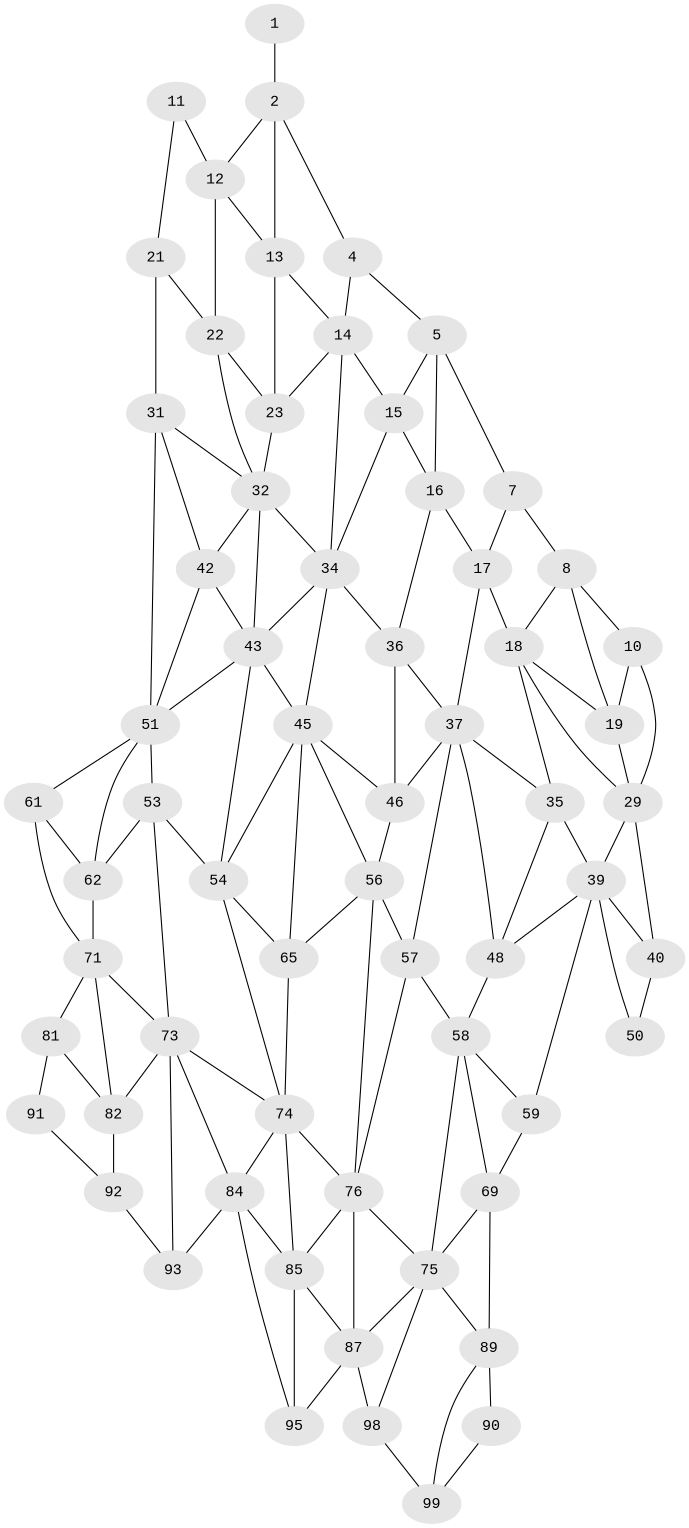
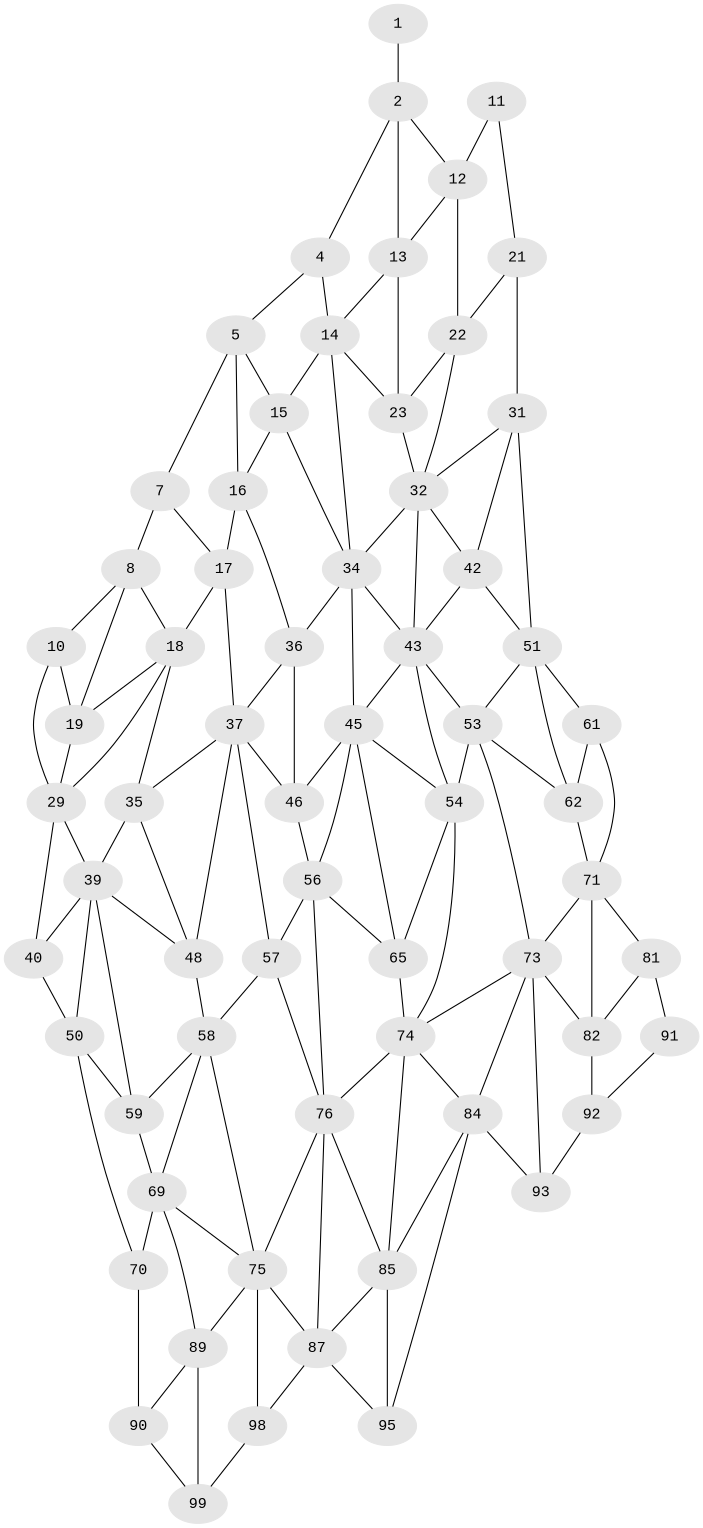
  graph {
    fontname="Liberation Mono"
    node [color=gray90 fontname="Liberation Mono" style=filled]
    edge [fontname="Liberation Mono"]
    2 [super="+3"]
    4
    12
    13
    1
    11
    21
    5 [super="+6"]
    14 [super="+24"]
    22
    23
    7
    15 [super="+25"]
    16 [super="+26"]
    34 [super="+35"]
    8 [super="+9"]
    17 [super="+27"]
    36
    10 [super="+20"]
    18 [super="+28"]
    19
    37 [super="+47"]
    29 [super="+30"]
    n24 [label=35]
    39 [super="+49"]
    40
    31 [super="+41"]
    32 [super="+33"]
    43 [super="+44"]
    45 [super="+55"]
    46
    48
    57 [super="+67"]
    42
    51 [super="+52"]
    50 [super="+60"]
    59
    53 [super="+63"]
    61
    62
    54 [super="+64"]
    56 [super="+66"]
    65
    58 [super="+68"]
    76 [super="+77"]
+   70 [super="+80"]
    69 [super="+79"]
    73 [super="+83"]
    74 [super="+75"]
    n50 [label=75 super="+88"]
    90
    71 [super="+72"]
    82
    84 [super="+94"]
    93
    85 [super="+86"]
    87 [super="+97"]
    89
    98
    81
    99 [super="+100"]
    91
    92
    95 [super="+96"]
    2 -- 4
    2 -- 12
    2 -- 13
    4 -- 5
    4 -- 14
    12 -- 13
    12 -- 22
    13 -- 14
    13 -- 23
    1 -- 2
    11 -- 12
    11 -- 21
    21 -- 22
    21 -- 31
    5 -- 7
    5 -- 15
    5 -- 16
    14 -- 23
    14 -- 15 [weight=2]
    14 -- 34
    22 -- 23
    22 -- 32
    23 -- 32
    7 -- 8
    7 -- 17
    15 -- 16 [weight=2]
    15 -- 34
    16 -- 17 [weight=2]
    16 -- 36
    34 -- 36
    34 -- 43
    34 -- 45
    8 -- 10
    8 -- 18
    8 -- 19
    17 -- 18 [weight=2]
    17 -- 37
    36 -- 37
    36 -- 46
    10 -- 19
    10 -- 29
    18 -- 19
    18 -- 29
    18 -- n24
    19 -- 29
    37 -- n24
    37 -- 46
    37 -- 48
    37 -- 57
    29 -- 39
    29 -- 40
    n24 -- 39
    n24 -- 48
    39 -- 40
    39 -- 48
    39 -- 50
    39 -- 59
    40 -- 50
    31 -- 32
    31 -- 42
    31 -- 51
    32 -- 34
    32 -- 43
    32 -- 42
    43 -- 45
-   43 -- 51
+   43 -- 53
    43 -- 54
    45 -- 46
    45 -- 54
    45 -- 56
    45 -- 65
    46 -- 56
    48 -- 58
    57 -- 58 [weight=2]
    57 -- 76
    42 -- 43
    42 -- 51
    51 -- 53
    51 -- 61
    51 -- 62
+   50 -- 59
+   50 -- 70
    59 -- 69
    53 -- 62
    53 -- 54 [weight=2]
    53 -- 73
    61 -- 62
    61 -- 71
    62 -- 71
    54 -- 65
    54 -- 74
    56 -- 57 [weight=2]
    56 -- 65
    56 -- 76
    65 -- 74
    58 -- 59
    58 -- 69
    58 -- n50
    76 -- n50
    76 -- 85
    76 -- 87
+   70 -- 90
+   69 -- 70 [weight=2]
    69 -- n50
    69 -- 89
    73 -- 74
    73 -- 82
    73 -- 84
    73 -- 93
    74 -- 76
    74 -- 84
    74 -- 85
    n50 -- 87
    n50 -- 89
    n50 -- 98
    90 -- 99
    71 -- 73
    71 -- 82
    71 -- 81
    82 -- 92
    84 -- 93
    84 -- 85
    84 -- 95
    85 -- 87
    85 -- 95 [weight=2]
    87 -- 98
    87 -- 95
    89 -- 90
    89 -- 99
    98 -- 99
    81 -- 82
    81 -- 91
    91 -- 92
    92 -- 93
  }
